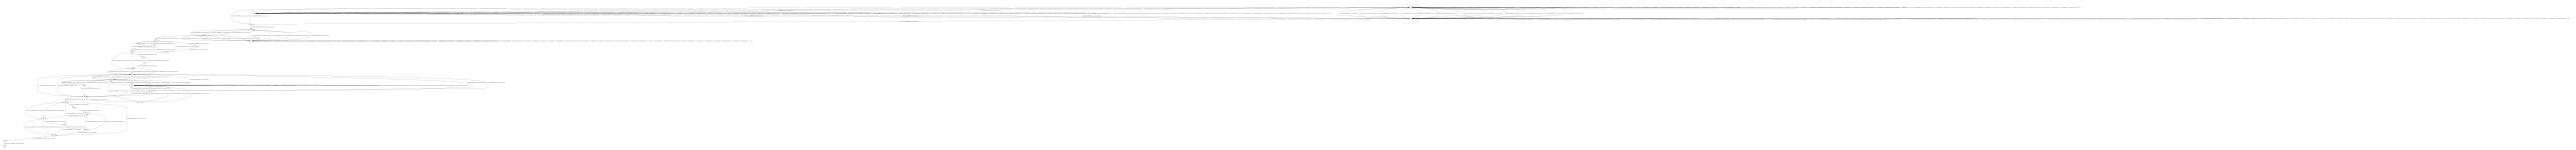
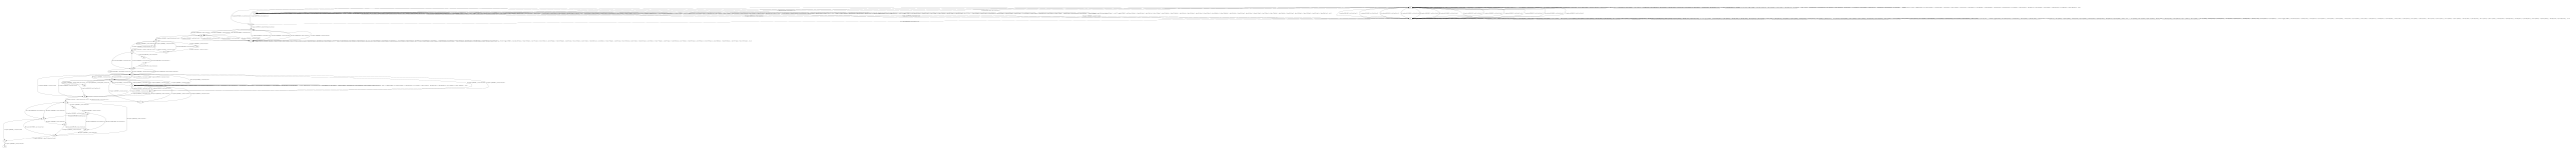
  digraph {
    fontname="Roboto Mono"
    node [fontname="Roboto Mono"]
    edge [fontname="Roboto Mono"]
    b3
    d36p
    b4
    b2
    d36m
    d33p
    b86
    d33m
    d4p
    n10 [label=b38]
    d6m
    d4m
    d5m
    d2p
    b71
    d2m
    gf17
    b101
    d0m
    d8m
    gf14
    d0p
    d8p
    b60
    b59
    b58
    d1m
    d7m
    b61
    d7p
    d13m
    b3 -> b3 [label="1-toggle[TOGGLE];/null/door33[false]:=!(door33[false]); door2[false]:=!(door2[false]); door4[false]:=!(door4[false]); door20[false]:=!(door20[false]); door36[false]:=!(door36[false]); door5[false]:=!(door5[false]); door6[false]:=!(door6[false]); door8[false]:=!(door8[false]); door26[false]:=!(door26[false]); /null"]
    b3 -> b3 [label="4-toggle[TOGGLE];/null/door33[false]:=!(door33[false]); door2[false]:=!(door2[false]); door4[false]:=!(door4[false]); door20[false]:=!(door20[false]); door36[false]:=!(door36[false]); door5[false]:=!(door5[false]); door6[false]:=!(door6[false]); door8[false]:=!(door8[false]); door26[false]:=!(door26[false]); /null"]
    b3 -> b3 [label="23-toggle[TOGGLE];/null/door33[false]:=!(door33[false]); door2[false]:=!(door2[false]); door4[false]:=!(door4[false]); door20[false]:=!(door20[false]); door36[false]:=!(door36[false]); door5[false]:=!(door5[false]); door6[false]:=!(door6[false]); door8[false]:=!(door8[false]); door26[false]:=!(door26[false]); /null"]
    b3 -> b3 [label="31-toggle[TOGGLE];/null/door33[false]:=!(door33[false]); door2[false]:=!(door2[false]); door4[false]:=!(door4[false]); door20[false]:=!(door20[false]); door36[false]:=!(door36[false]); door5[false]:=!(door5[false]); door6[false]:=!(door6[false]); door8[false]:=!(door8[false]); door26[false]:=!(door26[false]); /null"]
    b3 -> d36p [label="2-explore[EXPLORE];/null/null/null"]
    b3 -> b4 [label="5-explore[EXPLORE];/null/null/null"]
    b3 -> b4 [label="21-explore[EXPLORE];/null/null/null"]
    b3 -> b2 [label="10-explore[EXPLORE];/null/null/null"]
    b3 -> b2 [label="12-explore[EXPLORE];/null/null/null"]
    b3 -> b2 [label="24-explore[EXPLORE];/null/null/null"]
    b3 -> b2 [label="27-explore[EXPLORE];/null/null/null"]
    b3 -> b2 [label="29-explore[EXPLORE];/null/null/null"]
    b3 -> b2 [label="32-explore[EXPLORE];/null/null/null"]
    d36p -> b3 [label="3-explore[EXPLORE];/null/null/null"]
    d36p -> d36m [label="35-explore[EXPLORE];/door36[false]/null/null"]
    b4 -> b4 [label="6-toggle[TOGGLE];/null/door0[false]:=!(door0[false]); door1[false]:=!(door1[false]); door33[false]:=!(door33[false]); door2[false]:=!(door2[false]); door4[false]:=!(door4[false]); door36[false]:=!(door36[false]); door5[false]:=!(door5[false]); door6[false]:=!(door6[false]); door7[false]:=!(door7[false]); door8[false]:=!(door8[false]); door24[false]:=!(door24[false]); door9[false]:=!(door9[false]); /null"]
    b4 -> b4 [label="7-toggle[TOGGLE];/null/door0[false]:=!(door0[false]); door1[false]:=!(door1[false]); door33[false]:=!(door33[false]); door2[false]:=!(door2[false]); door4[false]:=!(door4[false]); door36[false]:=!(door36[false]); door5[false]:=!(door5[false]); door6[false]:=!(door6[false]); door7[false]:=!(door7[false]); door8[false]:=!(door8[false]); door24[false]:=!(door24[false]); door9[false]:=!(door9[false]); /null"]
    b4 -> b4 [label="15-toggle[TOGGLE];/null/door0[false]:=!(door0[false]); door1[false]:=!(door1[false]); door33[false]:=!(door33[false]); door2[false]:=!(door2[false]); door4[false]:=!(door4[false]); door36[false]:=!(door36[false]); door5[false]:=!(door5[false]); door6[false]:=!(door6[false]); door7[false]:=!(door7[false]); door8[false]:=!(door8[false]); door24[false]:=!(door24[false]); door9[false]:=!(door9[false]); /null"]
    b4 -> b4 [label="16-toggle[TOGGLE];/null/door0[false]:=!(door0[false]); door1[false]:=!(door1[false]); door33[false]:=!(door33[false]); door2[false]:=!(door2[false]); door4[false]:=!(door4[false]); door36[false]:=!(door36[false]); door5[false]:=!(door5[false]); door6[false]:=!(door6[false]); door7[false]:=!(door7[false]); door8[false]:=!(door8[false]); door24[false]:=!(door24[false]); door9[false]:=!(door9[false]); /null"]
    b4 -> b4 [label="17-toggle[TOGGLE];/null/door0[false]:=!(door0[false]); door1[false]:=!(door1[false]); door33[false]:=!(door33[false]); door2[false]:=!(door2[false]); door4[false]:=!(door4[false]); door36[false]:=!(door36[false]); door5[false]:=!(door5[false]); door6[false]:=!(door6[false]); door7[false]:=!(door7[false]); door8[false]:=!(door8[false]); door24[false]:=!(door24[false]); door9[false]:=!(door9[false]); /null"]
    b4 -> b2 [label="8-explore[EXPLORE];/null/null/null"]
    b4 -> b2 [label="18-explore[EXPLORE];/null/null/null"]
    b2 -> b3 [label="9-explore[EXPLORE];/null/null/null"]
    b2 -> b3 [label="11-explore[EXPLORE];/null/null/null"]
    b2 -> b3 [label="20-explore[EXPLORE];/null/null/null"]
    b2 -> b3 [label="26-explore[EXPLORE];/null/null/null"]
    b2 -> b3 [label="28-explore[EXPLORE];/null/null/null"]
    b2 -> b3 [label="30-explore[EXPLORE];/null/null/null"]
    b2 -> d36p [label="34-explore[EXPLORE];/null/null/null"]
    b2 -> b4 [label="14-explore[EXPLORE];/null/null/null"]
    b2 -> b2 [label="13-toggle[TOGGLE];/null/door0[false]:=!(door0[false]); door32[false]:=!(door32[false]); door33[false]:=!(door33[false]); door2[false]:=!(door2[false]); door4[false]:=!(door4[false]); door36[false]:=!(door36[false]); door5[false]:=!(door5[false]); door9[false]:=!(door9[false]); door11[false]:=!(door11[false]); door13[false]:=!(door13[false]); door15[false]:=!(door15[false]); door17[false]:=!(door17[false]); door20[false]:=!(door20[false]); door22[false]:=!(door22[false]); door23[false]:=!(door23[false]); door29[false]:=!(door29[false]); /null"]
    b2 -> b2 [label="19-toggle[TOGGLE];/null/door0[false]:=!(door0[false]); door32[false]:=!(door32[false]); door33[false]:=!(door33[false]); door2[false]:=!(door2[false]); door4[false]:=!(door4[false]); door36[false]:=!(door36[false]); door5[false]:=!(door5[false]); door9[false]:=!(door9[false]); door11[false]:=!(door11[false]); door13[false]:=!(door13[false]); door15[false]:=!(door15[false]); door17[false]:=!(door17[false]); door20[false]:=!(door20[false]); door22[false]:=!(door22[false]); door23[false]:=!(door23[false]); door29[false]:=!(door29[false]); /null"]
    b2 -> b2 [label="25-toggle[TOGGLE];/null/door0[false]:=!(door0[false]); door32[false]:=!(door32[false]); door33[false]:=!(door33[false]); door2[false]:=!(door2[false]); door4[false]:=!(door4[false]); door36[false]:=!(door36[false]); door5[false]:=!(door5[false]); door9[false]:=!(door9[false]); door11[false]:=!(door11[false]); door13[false]:=!(door13[false]); door15[false]:=!(door15[false]); door17[false]:=!(door17[false]); door20[false]:=!(door20[false]); door22[false]:=!(door22[false]); door23[false]:=!(door23[false]); door29[false]:=!(door29[false]); /null"]
    b2 -> b2 [label="33-toggle[TOGGLE];/null/door0[false]:=!(door0[false]); door32[false]:=!(door32[false]); door33[false]:=!(door33[false]); door2[false]:=!(door2[false]); door4[false]:=!(door4[false]); door36[false]:=!(door36[false]); door5[false]:=!(door5[false]); door9[false]:=!(door9[false]); door11[false]:=!(door11[false]); door13[false]:=!(door13[false]); door15[false]:=!(door15[false]); door17[false]:=!(door17[false]); door20[false]:=!(door20[false]); door22[false]:=!(door22[false]); door23[false]:=!(door23[false]); door29[false]:=!(door29[false]); /null"]
    d36m -> d33p [label="36-explore[EXPLORE];/null/null/null"]
    d36m -> d33p [label="40-explore[EXPLORE];/null/null/null"]
    d36m -> d33p [label="46-explore[EXPLORE];/null/null/null"]
    d36m -> b86 [label="44-explore[EXPLORE];/null/null/null"]
    d33p -> b86 [label="37-explore[EXPLORE];/null/null/null"]
    d33p -> b86 [label="41-explore[EXPLORE];/null/null/null"]
    d33p -> b86 [label="47-explore[EXPLORE];/null/null/null"]
    d33p -> d33m [label="49-explore[EXPLORE];/door33[false]/null/null"]
    b86 -> d36m [label="39-explore[EXPLORE];/null/null/null"]
    b86 -> d36m [label="43-explore[EXPLORE];/null/null/null"]
    b86 -> d36m [label="45-explore[EXPLORE];/null/null/null"]
    b86 -> d33p [label="48-explore[EXPLORE];/null/null/null"]
    b86 -> b86 [label="38-toggle[TOGGLE];/null/door0[false]:=!(door0[false]); door1[false]:=!(door1[false]); door33[false]:=!(door33[false]); door2[false]:=!(door2[false]); door3[false]:=!(door3[false]); door4[false]:=!(door4[false]); door5[false]:=!(door5[false]); door6[false]:=!(door6[false]); door7[false]:=!(door7[false]); door8[false]:=!(door8[false]); door9[false]:=!(door9[false]); door27[false]:=!(door27[false]); door30[false]:=!(door30[false]); door31[false]:=!(door31[false]); /null"]
    b86 -> b86 [label="42-toggle[TOGGLE];/null/door0[false]:=!(door0[false]); door1[false]:=!(door1[false]); door33[false]:=!(door33[false]); door2[false]:=!(door2[false]); door3[false]:=!(door3[false]); door4[false]:=!(door4[false]); door5[false]:=!(door5[false]); door6[false]:=!(door6[false]); door7[false]:=!(door7[false]); door8[false]:=!(door8[false]); door9[false]:=!(door9[false]); door27[false]:=!(door27[false]); door30[false]:=!(door30[false]); door31[false]:=!(door31[false]); /null"]
    d33m -> d4p [label="50-explore[EXPLORE];/null/null/null"]
    d33m -> d4p [label="56-explore[EXPLORE];/null/null/null"]
    d33m -> n10 [label="53-explore[EXPLORE];/null/null/null"]
    d4p -> d6m [label="51-explore[EXPLORE];/null/null/null"]
    d4p -> d4m [label="57-explore[EXPLORE];/door4[false]/null/null"]
    n10 -> d6m [label="54-explore[EXPLORE];/null/null/null"]
    d6m -> d33m [label="52-explore[EXPLORE];/null/null/null"]
    d6m -> d33m [label="55-explore[EXPLORE];/null/null/null"]
    d4m -> d5m [label="58-explore[EXPLORE];/null/null/null"]
    d4m -> d2p [label="64-explore[EXPLORE];/null/null/null"]
    d5m -> b71 [label="59-explore[EXPLORE];/null/null/null"]
    d2p -> d4m [label="63-explore[EXPLORE];/null/null/null"]
    d2p -> d2m [label="61-explore[EXPLORE];/door2[false]/null/null"]
    d2p -> d2m [label="65-explore[EXPLORE];/door2[false]/null/null"]
    b71 -> d2p [label="60-explore[EXPLORE];/null/null/null"]
    d2m -> d2p [label="62-explore[EXPLORE];/door2[false]/null/null"]
    d2m -> gf17 [label="66-explore[EXPLORE];/null/null/null"]
    d2m -> b101 [label="85-explore[EXPLORE];/null/null/null"]
    d2m -> d0m [label="83-explore[EXPLORE];/null/null/null"]
    d2m -> d8m [label="79-explore[EXPLORE];/null/null/null"]
    d2m -> d8m [label="81-explore[EXPLORE];/null/null/null"]
    gf17 -> d2m [label="78-explore[EXPLORE];/null/null/null"]
    gf17 -> b101 [label="67-explore[EXPLORE];/null/null/null"]
    gf17 -> d0m [label="94-explore[EXPLORE];/null/null/null"]
    b101 -> gf17 [label="93-explore[EXPLORE];/null/null/null"]
    b101 -> b101 [label="72-toggle[TOGGLE];/null/door0[false]:=!(door0[false]); door7[false]:=!(door7[false]); door23[false]:=!(door23[false]); door13[false]:=!(door13[false]); /null"]
    b101 -> b101 [label="88-toggle[TOGGLE];/null/door0[false]:=!(door0[false]); door7[false]:=!(door7[false]); door23[false]:=!(door23[false]); door13[false]:=!(door13[false]); /null"]
    b101 -> b101 [label="89-toggle[TOGGLE];/null/door0[false]:=!(door0[false]); door7[false]:=!(door7[false]); door23[false]:=!(door23[false]); door13[false]:=!(door13[false]); /null"]
    b101 -> b101 [label="92-toggle[TOGGLE];/null/door0[false]:=!(door0[false]); door7[false]:=!(door7[false]); door23[false]:=!(door23[false]); door13[false]:=!(door13[false]); /null"]
    b101 -> d0m [label="68-explore[EXPLORE];/null/null/null"]
    b101 -> d8m [label="73-explore[EXPLORE];/null/null/null"]
    b101 -> d8m [label="90-explore[EXPLORE];/null/null/null"]
    b101 -> gf14 [label="86-explore[EXPLORE];/null/null/null"]
    d0m -> d2m [label="84-explore[EXPLORE];/null/null/null"]
    d0m -> gf17 [label="77-explore[EXPLORE];/null/null/null"]
    d0m -> gf14 [label="69-explore[EXPLORE];/null/null/null"]
    d0m -> d0p [label="95-explore[EXPLORE];/door0[false]/null/null"]
    d8m -> d2m [label="80-explore[EXPLORE];/null/null/null"]
    d8m -> d2m [label="82-explore[EXPLORE];/null/null/null"]
    d8m -> b101 [label="71-explore[EXPLORE];/null/null/null"]
    d8m -> b101 [label="91-explore[EXPLORE];/null/null/null"]
    d8m -> d0m [label="76-explore[EXPLORE];/null/null/null"]
    d8m -> d8p [label="74-explore[EXPLORE];/door8[false]/null/null"]
    gf14 -> b101 [label="87-explore[EXPLORE];/null/null/null"]
    gf14 -> d8m [label="70-explore[EXPLORE];/null/null/null"]
    d0p -> b60 [label="96-explore[EXPLORE];/null/null/null"]
    d0p -> b59 [label="108-explore[EXPLORE];/null/null/null"]
    d0p -> b58 [label="102-explore[EXPLORE];/null/null/null"]
    d8p -> d8m [label="75-explore[EXPLORE];/door8[false]/null/null"]
    b60 -> d1m [label="97-explore[EXPLORE];/null/null/null"]
    b59 -> d0p [label="101-explore[EXPLORE];/null/null/null"]
    b59 -> b58 [label="109-explore[EXPLORE];/null/null/null"]
-   b59 -> d7m [label="99-explore[EXPLORE];/null/null/null"]
+   b59 -> d7p [label="99-explore[EXPLORE];/null/null/null"]
    b58 -> d7m [label="110-explore[EXPLORE];/null/null/null"]
    b58 -> b61 [label="103-explore[EXPLORE];/null/null/null"]
    d1m -> b59 [label="98-explore[EXPLORE];/null/null/null"]
    d1m -> b61 [label="105-explore[EXPLORE];/null/null/null"]
    d7m -> d0p [label="107-explore[EXPLORE];/null/null/null"]
    d7m -> b59 [label="100-explore[EXPLORE];/null/null/null"]
    d7m -> d7p [label="111-explore[EXPLORE];/door7[false]/null/null"]
    b61 -> d1m [label="104-explore[EXPLORE];/null/null/null"]
    b61 -> d7m [label="106-explore[EXPLORE];/null/null/null"]
    d7p -> d13m [label="112-explore[EXPLORE];/null/null/null"]
  }
